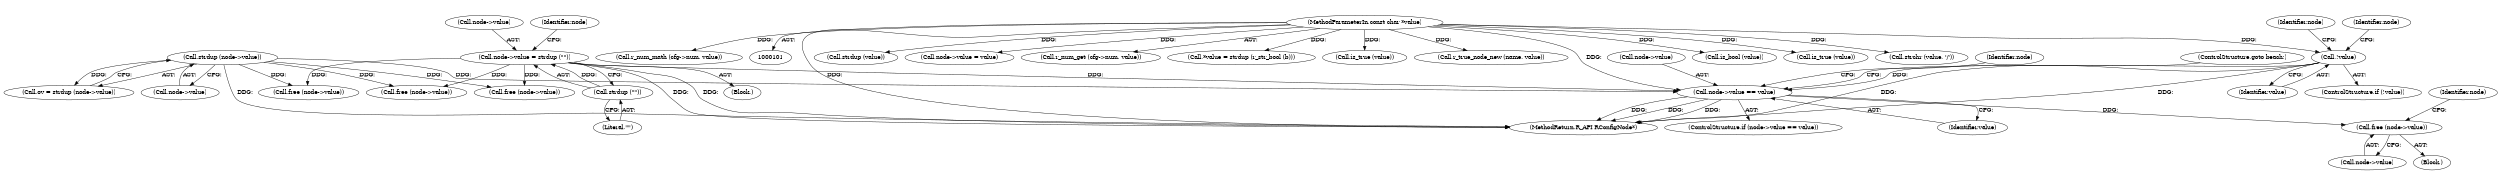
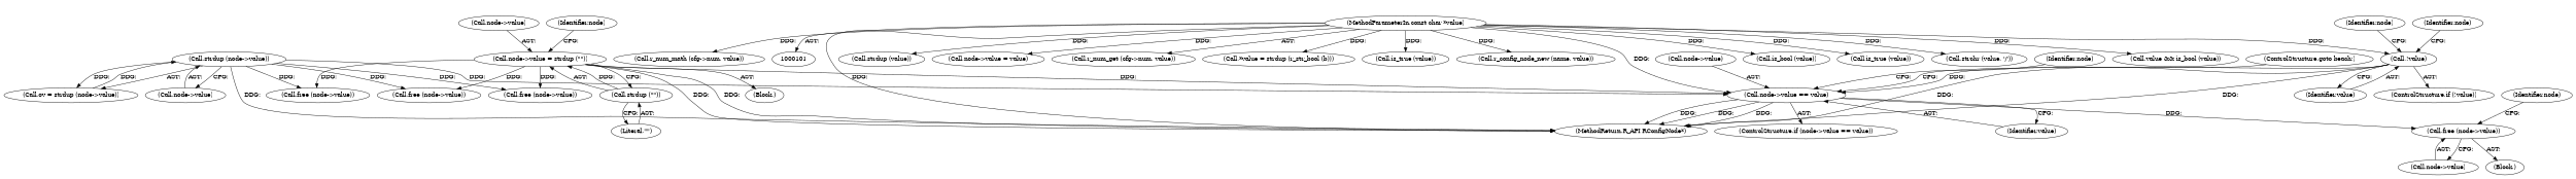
  digraph {
    n1 [label="(Call,free (node->value))"]
    n2 [label="(Call,node->value)"]
    n3 [label="(Block,)"]
    n4 [label="(Call,node->value == value)"]
    n5 [label="(Identifier,value)"]
    n6 [label="(ControlStructure,if (node->value == value))"]
    n7 [label="(MethodReturn,R_API RConfigNode*)"]
    n8 [label="(Call,strdup (value))"]
    n9 [label="(Call,node->value = strdup (\"\"))"]
    n10 [label="(Call,strdup (\"\"))"]
    n11 [label="(Call,free (node->value))"]
    n12 [label="(Call,free (node->value))"]
    n13 [label="(Call,free (node->value))"]
    n14 [label="(Block,)"]
    n15 [label="(Literal,\"\")"]
    n16 [label="(Call,strdup (node->value))"]
    n17 [label="(Call,ov = strdup (node->value))"]
    n18 [label="(Call,node->value)"]
    n19 [label="(Call,!value)"]
    n20 [label="(Identifier,value)"]
    n21 [label="(ControlStructure,if (!value))"]
    n22 [label="(MethodParameterIn,const char *value)"]
    n23 [label="(Call,node->value = value)"]
    n24 [label="(Call,r_num_get (cfg->num, value))"]
    n25 [label="(Call,*value = strdup (r_str_bool (b)))"]
    n26 [label="(Call,is_true (value))"]
-   n27 [label="(Call,r_true_node_new (name, value))"]
+   n27 [label="(Call,r_config_node_new (name, value))"]
    n28 [label="(Call,is_bool (value))"]
    n29 [label="(Call,is_true (value))"]
    n30 [label="(Call,strchr (value, '/'))"]
+   n31 [label="(Call,value && is_bool (value))"]
    n32 [label="(Call,r_num_math (cfg->num, value))"]
    1000101
    n34 [label="(ControlStructure,goto beach;)"]
    n35 [label="(Identifier,node)"]
    n36 [label="(Identifier,node)"]
    n37 [label="(Call,node->value)"]
    n38 [label="(Identifier,node)"]
    n39 [label="(Identifier,node)"]
    n40 [label="(Identifier,node)"]
    n41 [label="(Call,node->value)"]
    n1 -> n2 [label="CFG: "]
    n1 -> n3 [label="AST: "]
    n2 -> n1 [label="AST: "]
    n4 -> n1 [label="DDG: "]
    n4 -> n5 [label="CFG: "]
    n4 -> n6 [label="AST: "]
    n4 -> n7 [label="DDG: "]
    n4 -> n7 [label="DDG: "]
    n4 -> n7 [label="DDG: "]
    n5 -> n4 [label="AST: "]
    n9 -> n4 [label="DDG: "]
    n9 -> n7 [label="DDG: "]
    n9 -> n7 [label="DDG: "]
    n9 -> n10 [label="CFG: "]
    n9 -> n11 [label="DDG: "]
    n9 -> n12 [label="DDG: "]
    n9 -> n13 [label="DDG: "]
    n9 -> n14 [label="AST: "]
    n10 -> n9 [label="AST: "]
    n10 -> n9 [label="DDG: "]
    n10 -> n15 [label="CFG: "]
    n15 -> n10 [label="AST: "]
    n16 -> n4 [label="DDG: "]
    n16 -> n7 [label="DDG: "]
    n16 -> n11 [label="DDG: "]
    n16 -> n12 [label="DDG: "]
    n16 -> n13 [label="DDG: "]
    n16 -> n17 [label="AST: "]
    n16 -> n17 [label="DDG: "]
    n16 -> n18 [label="CFG: "]
-   n17 -> n16 [label="CFG: "]
+   n17 -> n16 [label="DDG: "]
    n18 -> n16 [label="AST: "]
    n19 -> n4 [label="DDG: "]
    n19 -> n7 [label="DDG: "]
    n19 -> n7 [label="DDG: "]
    n19 -> n20 [label="CFG: "]
    n19 -> n21 [label="AST: "]
    n20 -> n19 [label="AST: "]
    n22 -> n4 [label="DDG: "]
    n22 -> n7 [label="DDG: "]
    n22 -> n8 [label="DDG: "]
    n22 -> n19 [label="DDG: "]
    n22 -> n23 [label="DDG: "]
    n22 -> n24 [label="AST: "]
    n22 -> n25 [label="DDG: "]
    n22 -> n26 [label="DDG: "]
    n22 -> n27 [label="DDG: "]
    n22 -> n28 [label="DDG: "]
    n22 -> n29 [label="DDG: "]
    n22 -> n30 [label="DDG: "]
+   n22 -> n31 [label="DDG: "]
    n22 -> n32 [label="DDG: "]
    n22 -> 1000101 [label="AST: "]
    n34 -> n4 [label="CFG: "]
    n35 -> n19 [label="CFG: "]
    n36 -> n1 [label="CFG: "]
    n37 -> n4 [label="AST: "]
    n38 -> n19 [label="CFG: "]
    n39 -> n9 [label="CFG: "]
    n40 -> n4 [label="CFG: "]
    n41 -> n9 [label="AST: "]
  }
